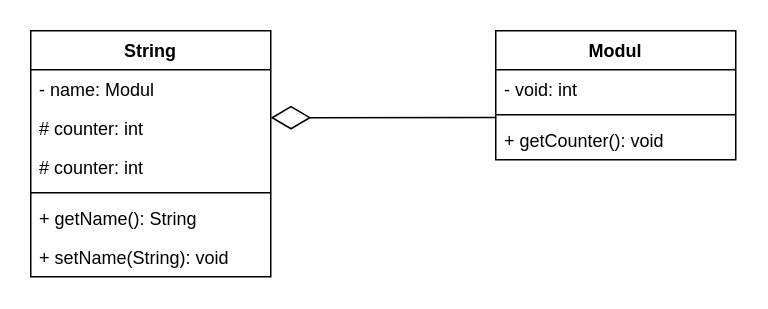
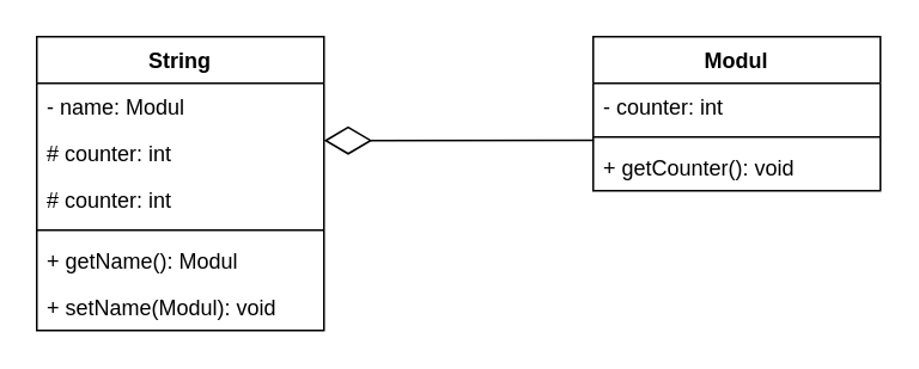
  <mxCell id="0" />
  <mxCell id="1" parent="0" />
  <mxCell id="2" value="String" style="swimlane;fontStyle=1;align=center;verticalAlign=top;childLayout=stackLayout;horizontal=1;startSize=26;horizontalStack=0;resizeParent=1;resizeParentMax=0;resizeLast=0;collapsible=1;marginBottom=0;" vertex="1" parent="1"><mxGeometry x="20" y="20" width="160" height="164" as="geometry" /></mxCell>
  <mxCell id="3" value="- name: Modul" style="text;strokeColor=none;fillColor=none;align=left;verticalAlign=top;spacingLeft=4;spacingRight=4;overflow=hidden;rotatable=0;points=[[0,0.5],[1,0.5]];portConstraint=eastwest;" vertex="1" parent="2"><mxGeometry y="26" width="160" height="26" as="geometry" /></mxCell>
  <mxCell id="4" value="# counter: int" style="text;strokeColor=none;fillColor=none;align=left;verticalAlign=top;spacingLeft=4;spacingRight=4;overflow=hidden;rotatable=0;points=[[0,0.5],[1,0.5]];portConstraint=eastwest;" vertex="1" parent="2"><mxGeometry y="52" width="160" height="26" as="geometry" /></mxCell>
  <mxCell id="5" value="# counter: int" style="text;strokeColor=none;fillColor=none;align=left;verticalAlign=top;spacingLeft=4;spacingRight=4;overflow=hidden;rotatable=0;points=[[0,0.5],[1,0.5]];portConstraint=eastwest;" vertex="1" parent="2"><mxGeometry y="78" width="160" height="26" as="geometry" /></mxCell>
  <mxCell id="6" value="" style="line;strokeWidth=1;fillColor=none;align=left;verticalAlign=middle;spacingTop=-1;spacingLeft=3;spacingRight=3;rotatable=0;labelPosition=right;points=[];portConstraint=eastwest;" vertex="1" parent="2"><mxGeometry y="104" width="160" height="8" as="geometry" /></mxCell>
- <mxCell id="7" value="+ getName(): String" style="text;strokeColor=none;fillColor=none;align=left;verticalAlign=top;spacingLeft=4;spacingRight=4;overflow=hidden;rotatable=0;points=[[0,0.5],[1,0.5]];portConstraint=eastwest;" vertex="1" parent="2"><mxGeometry y="112" width="160" height="26" as="geometry" /></mxCell>
- <mxCell id="8" value="+ setName(String): void" style="text;strokeColor=none;fillColor=none;align=left;verticalAlign=top;spacingLeft=4;spacingRight=4;overflow=hidden;rotatable=0;points=[[0,0.5],[1,0.5]];portConstraint=eastwest;" vertex="1" parent="2"><mxGeometry y="138" width="160" height="26" as="geometry" /></mxCell>
+ <mxCell id="7" value="+ getName(): Modul" style="text;strokeColor=none;fillColor=none;align=left;verticalAlign=top;spacingLeft=4;spacingRight=4;overflow=hidden;rotatable=0;points=[[0,0.5],[1,0.5]];portConstraint=eastwest;" vertex="1" parent="2"><mxGeometry y="112" width="160" height="26" as="geometry" /></mxCell>
+ <mxCell id="8" value="+ setName(Modul): void" style="text;strokeColor=none;fillColor=none;align=left;verticalAlign=top;spacingLeft=4;spacingRight=4;overflow=hidden;rotatable=0;points=[[0,0.5],[1,0.5]];portConstraint=eastwest;" vertex="1" parent="2"><mxGeometry y="138" width="160" height="26" as="geometry" /></mxCell>
  <mxCell id="9" value="Modul" style="swimlane;fontStyle=1;align=center;verticalAlign=top;childLayout=stackLayout;horizontal=1;startSize=26;horizontalStack=0;resizeParent=1;resizeParentMax=0;resizeLast=0;collapsible=1;marginBottom=0;" vertex="1" parent="1"><mxGeometry x="330" y="20" width="160" height="86" as="geometry" /></mxCell>
- <mxCell id="10" value="- void: int" style="text;strokeColor=none;fillColor=none;align=left;verticalAlign=top;spacingLeft=4;spacingRight=4;overflow=hidden;rotatable=0;points=[[0,0.5],[1,0.5]];portConstraint=eastwest;" vertex="1" parent="9"><mxGeometry y="26" width="160" height="26" as="geometry" /></mxCell>
+ <mxCell id="10" value="- counter: int" style="text;strokeColor=none;fillColor=none;align=left;verticalAlign=top;spacingLeft=4;spacingRight=4;overflow=hidden;rotatable=0;points=[[0,0.5],[1,0.5]];portConstraint=eastwest;" vertex="1" parent="9"><mxGeometry y="26" width="160" height="26" as="geometry" /></mxCell>
  <mxCell id="11" value="" style="line;strokeWidth=1;fillColor=none;align=left;verticalAlign=middle;spacingTop=-1;spacingLeft=3;spacingRight=3;rotatable=0;labelPosition=right;points=[];portConstraint=eastwest;" vertex="1" parent="9"><mxGeometry y="52" width="160" height="8" as="geometry" /></mxCell>
  <mxCell id="12" value="+ getCounter(): void" style="text;strokeColor=none;fillColor=none;align=left;verticalAlign=top;spacingLeft=4;spacingRight=4;overflow=hidden;rotatable=0;points=[[0,0.5],[1,0.5]];portConstraint=eastwest;" vertex="1" parent="9"><mxGeometry y="60" width="160" height="26" as="geometry" /></mxCell>
  <mxCell id="13" value="" style="endArrow=diamondThin;endFill=0;endSize=24;html=1;exitX=0.002;exitY=-0.084;exitDx=0;exitDy=0;exitPerimeter=0;" edge="1" parent="1" source="12"><mxGeometry width="160" relative="1" as="geometry"><mxPoint x="170" y="120" as="sourcePoint" /><mxPoint x="180" y="78" as="targetPoint" /></mxGeometry></mxCell>
